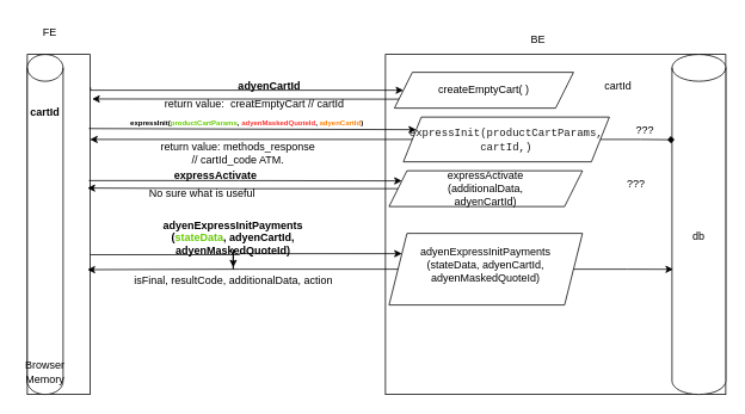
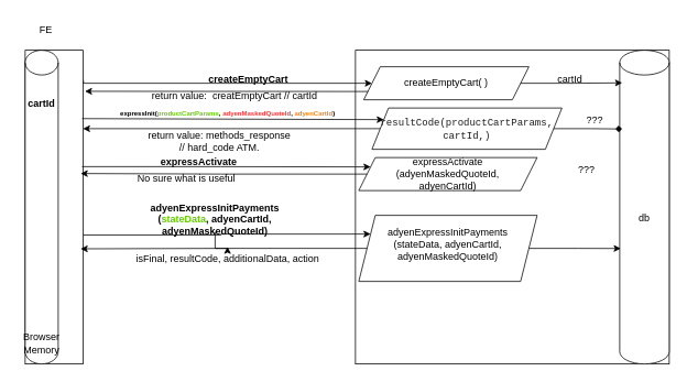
  <mxCell id="0" />
  <mxCell id="1" parent="0" />
  <mxCell id="2" value="" style="rounded=0;whiteSpace=wrap;html=1;" parent="1" vertex="1"><mxGeometry x="30" y="60" width="70" height="380" as="geometry" /></mxCell>
  <mxCell id="3" value="" style="rounded=0;whiteSpace=wrap;html=1;strokeOpacity=100;" parent="1" vertex="1"><mxGeometry x="430" y="60" width="380" height="380" as="geometry" /></mxCell>
  <mxCell id="4" style="edgeStyle=orthogonalEdgeStyle;rounded=0;orthogonalLoop=1;jettySize=auto;html=1;exitX=1.008;exitY=0.097;exitDx=0;exitDy=0;exitPerimeter=0;" parent="1" source="2" target="7" edge="1"><mxGeometry relative="1" as="geometry"><mxPoint x="160" y="100" as="sourcePoint" /><Array as="points"><mxPoint x="101" y="100" /></Array></mxGeometry></mxCell>
- <mxCell id="5" value="&lt;b&gt;adyenCartId&lt;/b&gt;" style="text;html=1;align=center;verticalAlign=middle;resizable=0;points=[];autosize=1;strokeColor=none;fillColor=none;" parent="1" vertex="1"><mxGeometry x="240" y="80" width="120" height="30" as="geometry" /></mxCell>
+ <mxCell id="5" value="&lt;b&gt;createEmptyCart&lt;/b&gt;" style="text;html=1;align=center;verticalAlign=middle;resizable=0;points=[];autosize=1;strokeColor=none;fillColor=none;" parent="1" vertex="1"><mxGeometry x="240" y="80" width="120" height="30" as="geometry" /></mxCell>
  <mxCell id="6" style="edgeStyle=orthogonalEdgeStyle;rounded=0;orthogonalLoop=1;jettySize=auto;html=1;exitX=0;exitY=0.75;exitDx=0;exitDy=0;entryX=1.034;entryY=0.131;entryDx=0;entryDy=0;entryPerimeter=0;" parent="1" target="2" edge="1"><mxGeometry relative="1" as="geometry"><Array as="points"><mxPoint x="447" y="110" /></Array><mxPoint x="471.833" y="110.004" as="sourcePoint" /><mxPoint x="110" y="110" as="targetPoint" /></mxGeometry></mxCell>
  <mxCell id="7" value="&lt;span style=&quot;text-wrap-mode: nowrap;&quot;&gt;createEmptyCart( )&lt;/span&gt;" style="shape=parallelogram;perimeter=parallelogramPerimeter;whiteSpace=wrap;html=1;fixedSize=1;" parent="1" vertex="1"><mxGeometry x="440" y="80" width="200" height="40" as="geometry" /></mxCell>
  <mxCell id="8" value="return value:&amp;nbsp; creatEmptyCart // cartId&amp;nbsp;" style="text;html=1;align=center;verticalAlign=middle;resizable=0;points=[];autosize=1;strokeColor=none;fillColor=none;" parent="1" vertex="1"><mxGeometry x="170" y="100" width="230" height="30" as="geometry" /></mxCell>
  <mxCell id="9" value="FE" style="text;html=1;align=center;verticalAlign=middle;resizable=0;points=[];autosize=1;strokeColor=none;fillColor=none;" parent="1" vertex="1"><mxGeometry x="35" y="20" width="40" height="30" as="geometry" /></mxCell>
- <mxCell id="10" value="BE" style="text;html=1;align=center;verticalAlign=middle;resizable=0;points=[];autosize=1;strokeColor=none;fillColor=none;" parent="1" vertex="1"><mxGeometry x="580" y="28" width="40" height="30" as="geometry" /></mxCell>
  <mxCell id="11" value="db" style="shape=cylinder3;whiteSpace=wrap;html=1;boundedLbl=1;backgroundOutline=1;size=15;" parent="1" vertex="1"><mxGeometry x="750" y="60" width="60" height="380" as="geometry" /></mxCell>
  <mxCell id="12" value="cartId" style="text;html=1;align=center;verticalAlign=middle;whiteSpace=wrap;rounded=0;" parent="1" vertex="1"><mxGeometry x="660" y="80" width="60" height="30" as="geometry" /></mxCell>
  <mxCell id="13" style="edgeStyle=orthogonalEdgeStyle;rounded=0;orthogonalLoop=1;jettySize=auto;html=1;entryX=1;entryY=0.25;entryDx=0;entryDy=0;" parent="1" source="14" target="2" edge="1"><mxGeometry relative="1" as="geometry" /></mxCell>
- <mxCell id="14" value="&lt;div style=&quot;&quot;&gt;&lt;span style=&quot;background-color: transparent; font-variant-ligatures: none; white-space-collapse: preserve;&quot;&gt;&lt;font face=&quot;Monaco, Menlo, Consolas, Courier New, monospace&quot; color=&quot;#1d1c1d&quot;&gt;expressInit(productCartParams, cartId,)&lt;/font&gt;&lt;/span&gt;&lt;/div&gt;" style="shape=parallelogram;perimeter=parallelogramPerimeter;whiteSpace=wrap;html=1;fixedSize=1;align=center;" parent="1" vertex="1"><mxGeometry x="450" y="130" width="230" height="50" as="geometry" /></mxCell>
+ <mxCell id="14" value="&lt;div style=&quot;&quot;&gt;&lt;span style=&quot;background-color: transparent; font-variant-ligatures: none; white-space-collapse: preserve;&quot;&gt;&lt;font face=&quot;Monaco, Menlo, Consolas, Courier New, monospace&quot; color=&quot;#1d1c1d&quot;&gt;resultCode(productCartParams, cartId,)&lt;/font&gt;&lt;/span&gt;&lt;/div&gt;" style="shape=parallelogram;perimeter=parallelogramPerimeter;whiteSpace=wrap;html=1;fixedSize=1;align=center;" parent="1" vertex="1"><mxGeometry x="450" y="130" width="230" height="50" as="geometry" /></mxCell>
  <mxCell id="15" value="" style="shape=cylinder3;whiteSpace=wrap;html=1;boundedLbl=1;backgroundOutline=1;size=15;" parent="1" vertex="1"><mxGeometry x="30" y="60" width="40" height="380" as="geometry" /></mxCell>
  <mxCell id="16" value="&lt;b&gt;cartId&lt;/b&gt;" style="text;html=1;align=center;verticalAlign=middle;whiteSpace=wrap;rounded=0;" parent="1" vertex="1"><mxGeometry y="110" width="60" height="30" as="geometry" x="20" /></mxCell>
  <mxCell id="17" value="Browser Memory" style="text;html=1;align=center;verticalAlign=middle;whiteSpace=wrap;rounded=0;" parent="1" vertex="1"><mxGeometry y="400" width="60" height="30" as="geometry" x="20" /></mxCell>
+ <mxCell id="18" style="edgeStyle=orthogonalEdgeStyle;rounded=0;orthogonalLoop=1;jettySize=auto;html=1;entryX=0.05;entryY=0.104;entryDx=0;entryDy=0;entryPerimeter=0;" parent="1" source="7" target="11" edge="1"><mxGeometry relative="1" as="geometry" /></mxCell>
  <mxCell id="19" value="" style="edgeStyle=none;orthogonalLoop=1;jettySize=auto;html=1;rounded=0;exitX=0.983;exitY=0.218;exitDx=0;exitDy=0;entryX=0;entryY=0.25;entryDx=0;entryDy=0;exitPerimeter=0;" parent="1" source="2" target="14" edge="1"><mxGeometry width="100" relative="1" as="geometry"><mxPoint x="100" y="173.99" as="sourcePoint" /><mxPoint x="449.5" y="170" as="targetPoint" /><Array as="points" /></mxGeometry></mxCell>
- <mxCell id="20" value="return value: methods_response&lt;br&gt;&lt;div&gt;// cartId_code ATM.&lt;/div&gt;" style="text;html=1;align=center;verticalAlign=middle;resizable=0;points=[];autosize=1;strokeColor=none;fillColor=none;" parent="1" vertex="1"><mxGeometry x="165" y="150" width="200" height="40" as="geometry" /></mxCell>
+ <mxCell id="20" value="return value: methods_response&lt;br&gt;&lt;div&gt;// hard_code ATM.&lt;/div&gt;" style="text;html=1;align=center;verticalAlign=middle;resizable=0;points=[];autosize=1;strokeColor=none;fillColor=none;" parent="1" vertex="1"><mxGeometry x="165" y="150" width="200" height="40" as="geometry" /></mxCell>
  <mxCell id="21" value="&lt;font style=&quot;font-size: 8px;&quot;&gt;&lt;b style=&quot;&quot;&gt;expressInit(&lt;/b&gt;&lt;font style=&quot;font-weight: bold; color: rgb(102, 204, 0);&quot;&gt;productCartParams&lt;/font&gt;&lt;b style=&quot;&quot;&gt;,&amp;nbsp;&lt;font style=&quot;color: rgb(255, 51, 51);&quot;&gt;adyenMaskedQuoteId&lt;/font&gt;,&amp;nbsp;&lt;/b&gt;&lt;b style=&quot;color: rgb(255, 128, 0);&quot;&gt;adyenCartId&lt;/b&gt;&lt;b style=&quot;&quot;&gt;)&lt;/b&gt;&lt;/font&gt;" style="text;html=1;align=center;verticalAlign=middle;resizable=0;points=[];autosize=1;strokeColor=none;fillColor=none;" parent="1" vertex="1"><mxGeometry x="135" y="120" width="280" height="30" as="geometry" /></mxCell>
  <mxCell id="22" style="edgeStyle=orthogonalEdgeStyle;rounded=0;orthogonalLoop=1;jettySize=auto;html=1;entryX=0.05;entryY=0.251;entryDx=0;entryDy=0;entryPerimeter=0;endArrow=diamond;" parent="1" source="14" target="11" edge="1"><mxGeometry relative="1" as="geometry" /></mxCell>
- <mxCell id="23" value="expressActivate&lt;div&gt;(additionalData,&lt;div&gt;adyenCartId)&lt;/div&gt;&lt;/div&gt;" style="shape=parallelogram;perimeter=parallelogramPerimeter;whiteSpace=wrap;html=1;fixedSize=1;" parent="1" vertex="1"><mxGeometry x="434" y="190" width="216" height="40" as="geometry" /></mxCell>
+ <mxCell id="23" value="expressActivate&lt;div&gt;(adyenMaskedQuoteId,&lt;div&gt;adyenCartId)&lt;/div&gt;&lt;/div&gt;" style="shape=parallelogram;perimeter=parallelogramPerimeter;whiteSpace=wrap;html=1;fixedSize=1;" parent="1" vertex="1"><mxGeometry x="434" y="190" width="216" height="40" as="geometry" /></mxCell>
  <mxCell id="24" value="???" style="text;html=1;align=center;verticalAlign=middle;whiteSpace=wrap;rounded=0;" parent="1" vertex="1"><mxGeometry x="690" y="130" width="60" height="30" as="geometry" /></mxCell>
  <mxCell id="25" value="&lt;b&gt;expressActivate&lt;/b&gt;" style="text;html=1;align=center;verticalAlign=middle;resizable=0;points=[];autosize=1;strokeColor=none;fillColor=none;" parent="1" vertex="1"><mxGeometry x="180" y="180" width="120" height="30" as="geometry" /></mxCell>
  <mxCell id="26" style="edgeStyle=orthogonalEdgeStyle;rounded=0;orthogonalLoop=1;jettySize=auto;html=1;entryX=0;entryY=0.25;entryDx=0;entryDy=0;exitX=0.983;exitY=0.371;exitDx=0;exitDy=0;exitPerimeter=0;" parent="1" source="2" target="23" edge="1"><mxGeometry relative="1" as="geometry"><mxPoint x="102" y="201" as="sourcePoint" /><mxPoint x="448.094" y="208.001" as="targetPoint" /></mxGeometry></mxCell>
  <mxCell id="27" style="edgeStyle=orthogonalEdgeStyle;rounded=0;orthogonalLoop=1;jettySize=auto;html=1;exitX=0;exitY=0.5;exitDx=0;exitDy=0;entryX=0.96;entryY=0.393;entryDx=0;entryDy=0;entryPerimeter=0;" parent="1" source="23" target="2" edge="1"><mxGeometry relative="1" as="geometry" /></mxCell>
  <mxCell id="28" value="No sure what is useful" style="text;html=1;align=center;verticalAlign=middle;resizable=0;points=[];autosize=1;strokeColor=none;fillColor=none;" parent="1" vertex="1"><mxGeometry x="155" y="200" width="140" height="30" as="geometry" /></mxCell>
  <mxCell id="29" value="???" style="text;html=1;align=center;verticalAlign=middle;whiteSpace=wrap;rounded=0;" parent="1" vertex="1"><mxGeometry x="680" y="190" width="60" height="30" as="geometry" /></mxCell>
  <mxCell id="30" value="" style="shape=parallelogram;perimeter=parallelogramPerimeter;whiteSpace=wrap;html=1;fixedSize=1;align=right;" parent="1" vertex="1"><mxGeometry x="434" y="260" width="216" height="80" as="geometry" /></mxCell>
  <mxCell id="31" value="adyenExpressInitPayments (stateData, adyenCartId, adyenMaskedQuoteId)" style="text;html=1;align=center;verticalAlign=middle;whiteSpace=wrap;rounded=0;" parent="1" vertex="1"><mxGeometry x="512" y="280" width="60" height="30" as="geometry" /></mxCell>
  <mxCell id="32" style="edgeStyle=orthogonalEdgeStyle;rounded=0;orthogonalLoop=1;jettySize=auto;html=1;exitX=1;exitY=0.5;exitDx=0;exitDy=0;entryX=0.022;entryY=0.632;entryDx=0;entryDy=0;entryPerimeter=0;" parent="1" source="30" target="11" edge="1"><mxGeometry relative="1" as="geometry" /></mxCell>
  <mxCell id="33" value="" style="edgeStyle=orthogonalEdgeStyle;rounded=0;orthogonalLoop=1;jettySize=auto;html=1;" edge="1" parent="1" source="34" target="36"><mxGeometry relative="1" as="geometry" /></mxCell>
  <mxCell id="34" value="&lt;b&gt;adyenExpressInitPayments (&lt;font style=&quot;color: rgb(102, 204, 0);&quot;&gt;stateData&lt;/font&gt;, adyenCartId, adyenMaskedQuoteId)&lt;/b&gt;" style="text;html=1;align=center;verticalAlign=middle;whiteSpace=wrap;rounded=0;" parent="1" vertex="1"><mxGeometry x="230" y="250" width="60" height="30" as="geometry" /></mxCell>
  <mxCell id="35" style="edgeStyle=orthogonalEdgeStyle;rounded=0;orthogonalLoop=1;jettySize=auto;html=1;exitX=0;exitY=0.5;exitDx=0;exitDy=0;entryX=0.96;entryY=0.633;entryDx=0;entryDy=0;entryPerimeter=0;" parent="1" source="30" target="2" edge="1"><mxGeometry relative="1" as="geometry" /></mxCell>
- <mxCell id="36" value="isFinal, resultCode, additionalData, action" style="text;html=1;align=center;verticalAlign=middle;resizable=0;points=[];autosize=1;strokeColor=none;fillColor=none;" parent="1" vertex="1"><mxGeometry x="140" y="298" width="240" height="30" as="geometry" /></mxCell>
+ <mxCell id="36" value="isFinal, resultCode, additionalData, action" style="text;html=1;align=center;verticalAlign=middle;resizable=0;points=[];autosize=1;strokeColor=none;fillColor=none;" parent="1" vertex="1"><mxGeometry x="155" y="298" width="240" height="30" as="geometry" /></mxCell>
  <mxCell id="37" style="edgeStyle=orthogonalEdgeStyle;rounded=0;orthogonalLoop=1;jettySize=auto;html=1;entryX=0;entryY=0.25;entryDx=0;entryDy=0;exitX=1.006;exitY=0.589;exitDx=0;exitDy=0;exitPerimeter=0;" parent="1" source="2" target="30" edge="1"><mxGeometry relative="1" as="geometry" /></mxCell>
